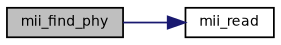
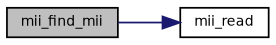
  digraph {
    rankdir=LR
    node [color=black fontname=Helvetica fontsize=8 shape=record]
-   n1 [fillcolor=grey75 fontcolor=black height=0.2 label=mii_find_phy style=filled width=0.4]
+   n1 [fillcolor=grey75 fontcolor=black height=0.2 label=mii_find_mii style=filled width=0.4]
    n2 [height=0.2 label=mii_read width=0.4]
    n1 -> n2 [color=midnightblue fontname=Helvetica fontsize=8 labelfontname=Helvetica labelfontsize=8 style=solid]
  }
